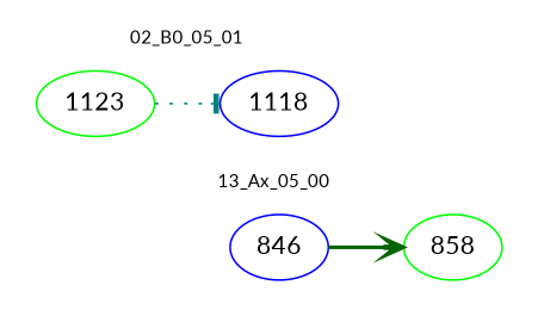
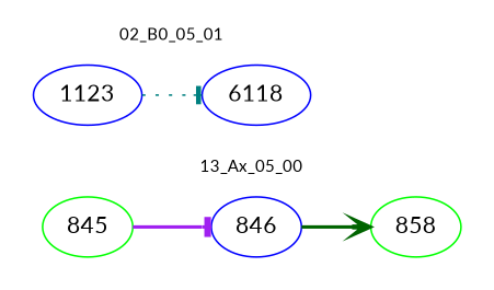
  digraph {
    fontname=Lato
    rankdir=LR
    node [color=green fontname=Lato]
    edge [arrowhead=tee fontname=Lato style=bold]
+   n1 [label=845]
    n2 [color=blue label=846]
    n3 [label=858]
-   n4 [label=1123]
-   n5 [color=blue label=1118]
+   n4 [color=blue label=1123]
+   n5 [color=blue label=6118]
    subgraph cluster_1 {
      color=white
      fontsize=10
      label="13_Ax_05_00"
+     n1
      n2
      n3
    }
    subgraph cluster_2 {
      color=white
      fontsize=10
      label="02_B0_05_01"
      n4
      n5
    }
+   n1 -> n2 [color=purple]
    n2 -> n3 [arrowhead=vee color=darkgreen]
    n4 -> n5 [color=teal style=dotted]
  }
